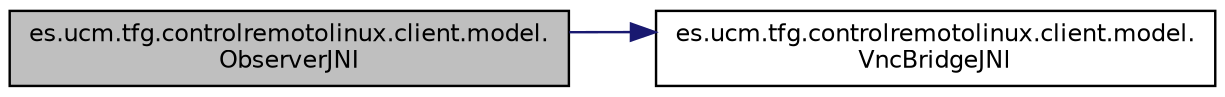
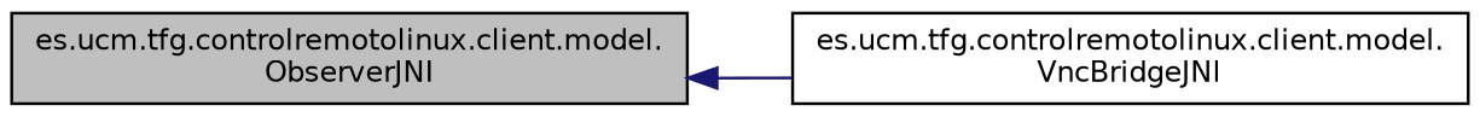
  digraph {
    rankdir=LR
    node [color=black fontname=Helvetica fontsize=10 shape=record style=filled]
    n1 [fillcolor=grey75 fontcolor=black height=0.2 label="es.ucm.tfg.controlremotolinux.client.model.\lObserverJNI" width=0.4]
    n2 [fillcolor=white height=0.2 label="es.ucm.tfg.controlremotolinux.client.model.\lVncBridgeJNI" width=0.4]
-   n2 -> n1 [color=midnightblue dir=back fontname=Helvetica fontsize=10 labelfontname=Helvetica labelfontsize=10 style=solid]
+   n1 -> n2 [color=midnightblue dir=back fontname=Helvetica fontsize=10 labelfontname=Helvetica labelfontsize=10 style=solid]
  }
